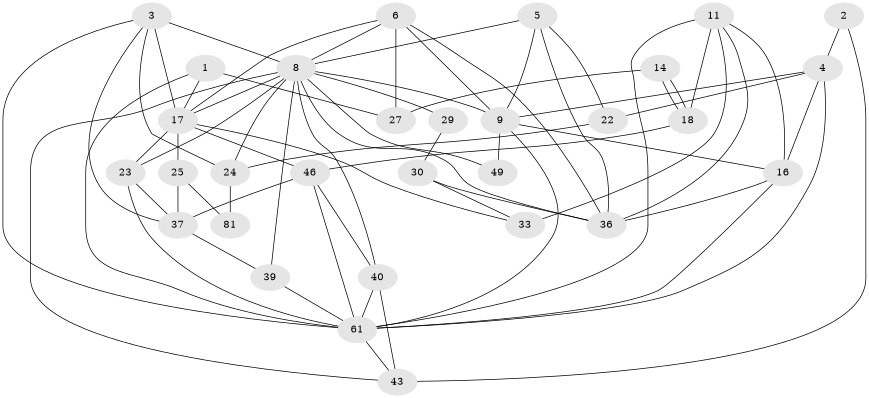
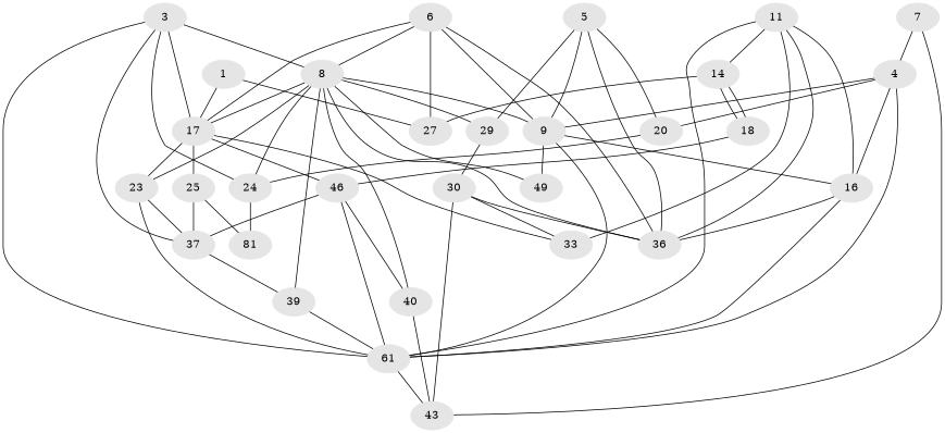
  graph {
    node [color=gray90 style=filled]
    17 [super="+21+34"]
    23
    33
    25
    n5 [label=46 super="+35"]
    1
    27
    n8 [label=61 super="+45+48"]
    43 [super="+47"]
    4 [super="+7"]
    9 [super="+38+10"]
    16
-   20 [label=22]
-   2
+   20
+   2 [label=7]
    8 [super="+12+42+44+22"]
    24 [super="+32"]
    36 [super="+50"]
    29
    39
    40
    49
    3
    37
    n24 [label=81]
    5
    6 [super="+28"]
    30
    11
    18
    14
    17 -- 23
    17 -- 33
    17 -- 25 [weight=2]
    17 -- n5
    23 -- n8
    23 -- 37
    25 -- 37
    25 -- n24
    n5 -- n8
    n5 -- 40
    n5 -- 37
    1 -- 17
    1 -- 27
-   1 -- n8
    n8 -- 43
    4 -- n8
    4 -- 9
    4 -- 16
    4 -- 20
    9 -- n8 [weight=2]
    9 -- 16 [weight=2]
    9 -- 49
    16 -- n8
    16 -- 36
    20 -- 24
    2 -- 43
    2 -- 4
    8 -- 17
    8 -- 23
-   8 -- 43
+   30 -- 43
    8 -- 9
    8 -- 24 [weight=2]
    8 -- 36
    8 -- 29
    8 -- 39
    8 -- 40
    8 -- 49 [weight=2]
    24 -- n24
    29 -- 30
    39 -- n8
-   40 -- n8
    40 -- 43 [weight=2]
    3 -- 17
    3 -- n8
    3 -- 8 [weight=2]
    3 -- 24
    3 -- 37
    37 -- 39
    5 -- 9
    5 -- 20
-   5 -- 8
+   5 -- 29
    5 -- 36
    6 -- 17
    6 -- 27
    6 -- 9
    6 -- 8
    6 -- 36
    30 -- 33
    30 -- 36
    11 -- 33
    11 -- n8
    11 -- 16
    11 -- 36
-   11 -- 18
+   11 -- 14
    18 -- n5
    14 -- 27
    14 -- 18
    14 -- 18
  }
